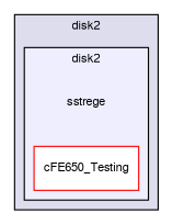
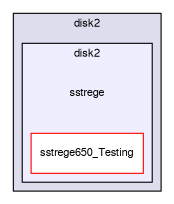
  digraph {
    compound=true
    rankdir=LR
    node [fontname=FreeSans fontsize=10]
    n1 [label=sstrege shape=plaintext]
-   n2 [color=red fillcolor=white label=cFE650_Testing shape=box style=filled]
+   n2 [color=red fillcolor=white label=sstrege650_Testing shape=box style=filled]
    subgraph cluster_1 {
      bgcolor="#ddddee"
      fontname=FreeSans
      fontsize=10
      label=disk2
      pencolor=black
      subgraph cluster_2 {
        bgcolor="#eeeeff"
        fontname=FreeSans
        fontsize=10
        pencolor=black
        n1
        n2
      }
    }
  }
